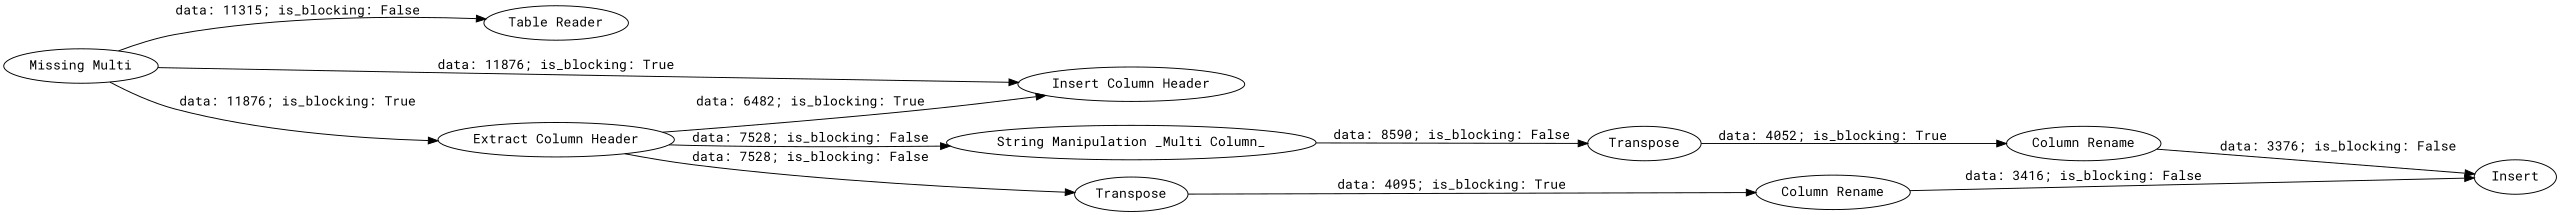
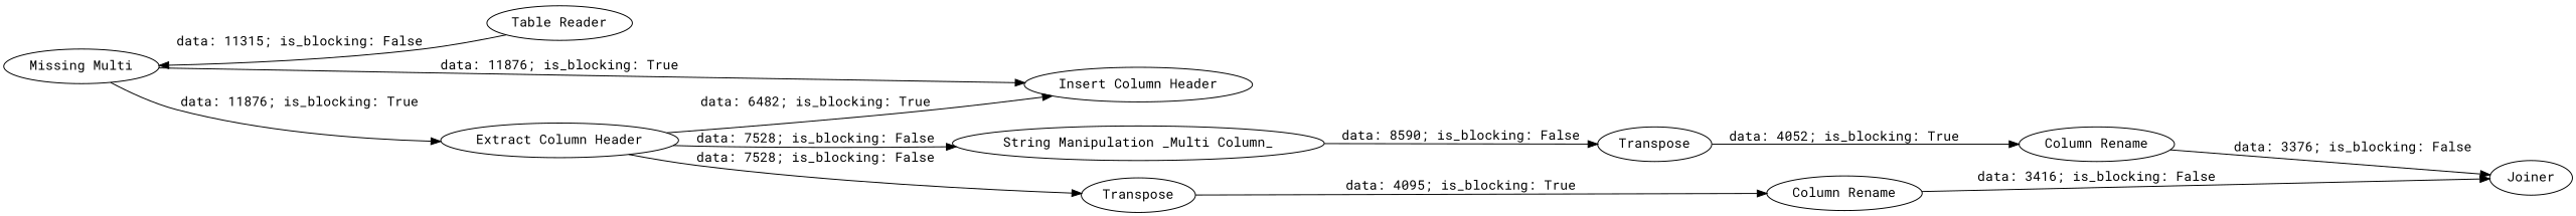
  digraph {
    fontname="Roboto Mono"
    rankdir=LR
    node [fontname="Roboto Mono"]
    edge [fontname="Roboto Mono"]
    n1 [label="String Manipulation _Multi Column_"]
    n2 [label=Transpose]
    n3 [label="Column Rename"]
    n4 [label="Insert Column Header"]
    n5 [label=Transpose]
    n6 [label="Column Rename"]
-   n7 [label=Insert]
+   n7 [label=Joiner]
    n8 [label="Table Reader"]
    n9 [label="Missing Multi"]
    n10 [label="Extract Column Header"]
    n1 -> n2 [label="data: 8590; is_blocking: False"]
    n2 -> n3 [label="data: 4052; is_blocking: True"]
    n3 -> n7 [label="data: 3376; is_blocking: False"]
    n5 -> n6 [label="data: 4095; is_blocking: True"]
    n6 -> n7 [label="data: 3416; is_blocking: False"]
-   n9 -> n8 [label="data: 11315; is_blocking: False"]
+   n8 -> n9 [label="data: 11315; is_blocking: False"]
    n9 -> n4 [label="data: 11876; is_blocking: True"]
    n9 -> n10 [label="data: 11876; is_blocking: True"]
    n10 -> n1 [label="data: 7528; is_blocking: False"]
    n10 -> n4 [label="data: 6482; is_blocking: True"]
    n10 -> n5 [label="data: 7528; is_blocking: False"]
  }
